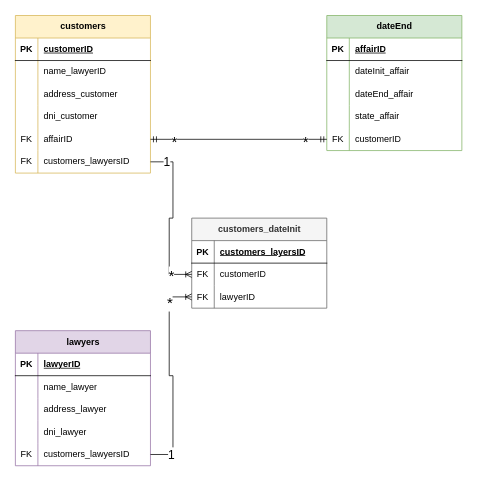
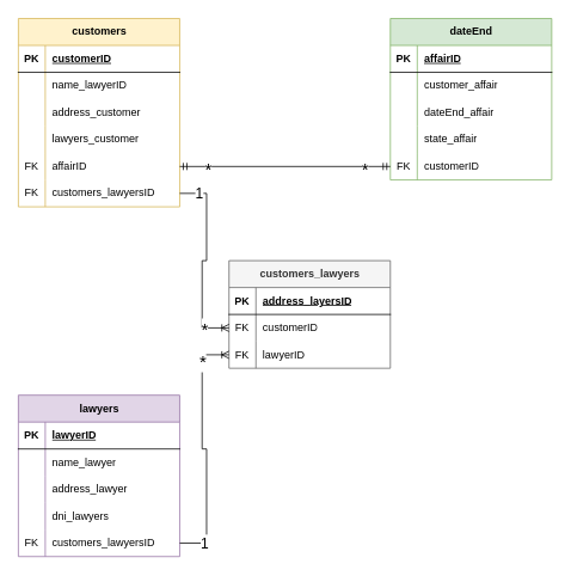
  <mxCell id="0" />
  <mxCell id="1" parent="0" />
  <mxCell id="2" value="customers" style="shape=table;startSize=30;container=1;collapsible=1;childLayout=tableLayout;fixedRows=1;rowLines=0;fontStyle=1;align=center;resizeLast=1;html=1;fillColor=#fff2cc;strokeColor=#d6b656;" parent="1" vertex="1"><mxGeometry x="20" y="20" width="180" height="210" as="geometry" /></mxCell>
  <mxCell id="3" value="" style="shape=tableRow;horizontal=0;startSize=0;swimlaneHead=0;swimlaneBody=0;fillColor=none;collapsible=0;dropTarget=0;points=[[0,0.5],[1,0.5]];portConstraint=eastwest;top=0;left=0;right=0;bottom=1;" parent="2" vertex="1"><mxGeometry y="30" width="180" height="30" as="geometry" /></mxCell>
  <mxCell id="4" value="PK" style="shape=partialRectangle;connectable=0;fillColor=none;top=0;left=0;bottom=0;right=0;fontStyle=1;overflow=hidden;whiteSpace=wrap;html=1;" parent="3" vertex="1"><mxGeometry width="30" height="30" as="geometry"><mxRectangle width="30" height="30" as="alternateBounds" /></mxGeometry></mxCell>
  <mxCell id="5" value="customerID" style="shape=partialRectangle;connectable=0;fillColor=none;top=0;left=0;bottom=0;right=0;align=left;spacingLeft=6;fontStyle=5;overflow=hidden;whiteSpace=wrap;html=1;" parent="3" vertex="1"><mxGeometry x="30" width="150" height="30" as="geometry"><mxRectangle width="150" height="30" as="alternateBounds" /></mxGeometry></mxCell>
  <mxCell id="6" value="" style="shape=tableRow;horizontal=0;startSize=0;swimlaneHead=0;swimlaneBody=0;fillColor=none;collapsible=0;dropTarget=0;points=[[0,0.5],[1,0.5]];portConstraint=eastwest;top=0;left=0;right=0;bottom=0;" parent="2" vertex="1"><mxGeometry y="60" width="180" height="30" as="geometry" /></mxCell>
  <mxCell id="7" value="" style="shape=partialRectangle;connectable=0;fillColor=none;top=0;left=0;bottom=0;right=0;editable=1;overflow=hidden;whiteSpace=wrap;html=1;" parent="6" vertex="1"><mxGeometry width="30" height="30" as="geometry"><mxRectangle width="30" height="30" as="alternateBounds" /></mxGeometry></mxCell>
  <mxCell id="8" value="name_lawyerID" style="shape=partialRectangle;connectable=0;fillColor=none;top=0;left=0;bottom=0;right=0;align=left;spacingLeft=6;overflow=hidden;whiteSpace=wrap;html=1;" parent="6" vertex="1"><mxGeometry x="30" width="150" height="30" as="geometry"><mxRectangle width="150" height="30" as="alternateBounds" /></mxGeometry></mxCell>
  <mxCell id="9" value="" style="shape=tableRow;horizontal=0;startSize=0;swimlaneHead=0;swimlaneBody=0;fillColor=none;collapsible=0;dropTarget=0;points=[[0,0.5],[1,0.5]];portConstraint=eastwest;top=0;left=0;right=0;bottom=0;" parent="2" vertex="1"><mxGeometry y="90" width="180" height="30" as="geometry" /></mxCell>
  <mxCell id="10" value="" style="shape=partialRectangle;connectable=0;fillColor=none;top=0;left=0;bottom=0;right=0;editable=1;overflow=hidden;whiteSpace=wrap;html=1;" parent="9" vertex="1"><mxGeometry width="30" height="30" as="geometry"><mxRectangle width="30" height="30" as="alternateBounds" /></mxGeometry></mxCell>
  <mxCell id="11" value="address_customer" style="shape=partialRectangle;connectable=0;fillColor=none;top=0;left=0;bottom=0;right=0;align=left;spacingLeft=6;overflow=hidden;whiteSpace=wrap;html=1;" parent="9" vertex="1"><mxGeometry x="30" width="150" height="30" as="geometry"><mxRectangle width="150" height="30" as="alternateBounds" /></mxGeometry></mxCell>
  <mxCell id="12" value="" style="shape=tableRow;horizontal=0;startSize=0;swimlaneHead=0;swimlaneBody=0;fillColor=none;collapsible=0;dropTarget=0;points=[[0,0.5],[1,0.5]];portConstraint=eastwest;top=0;left=0;right=0;bottom=0;" parent="2" vertex="1"><mxGeometry y="120" width="180" height="30" as="geometry" /></mxCell>
  <mxCell id="13" value="" style="shape=partialRectangle;connectable=0;fillColor=none;top=0;left=0;bottom=0;right=0;editable=1;overflow=hidden;whiteSpace=wrap;html=1;" parent="12" vertex="1"><mxGeometry width="30" height="30" as="geometry"><mxRectangle width="30" height="30" as="alternateBounds" /></mxGeometry></mxCell>
- <mxCell id="14" value="dni_customer" style="shape=partialRectangle;connectable=0;fillColor=none;top=0;left=0;bottom=0;right=0;align=left;spacingLeft=6;overflow=hidden;whiteSpace=wrap;html=1;" parent="12" vertex="1"><mxGeometry x="30" width="150" height="30" as="geometry"><mxRectangle width="150" height="30" as="alternateBounds" /></mxGeometry></mxCell>
+ <mxCell id="14" value="lawyers_customer" style="shape=partialRectangle;connectable=0;fillColor=none;top=0;left=0;bottom=0;right=0;align=left;spacingLeft=6;overflow=hidden;whiteSpace=wrap;html=1;" parent="12" vertex="1"><mxGeometry x="30" width="150" height="30" as="geometry"><mxRectangle width="150" height="30" as="alternateBounds" /></mxGeometry></mxCell>
  <mxCell id="15" value="" style="shape=tableRow;horizontal=0;startSize=0;swimlaneHead=0;swimlaneBody=0;fillColor=none;collapsible=0;dropTarget=0;points=[[0,0.5],[1,0.5]];portConstraint=eastwest;top=0;left=0;right=0;bottom=0;" vertex="1" parent="2"><mxGeometry y="150" width="180" height="30" as="geometry" /></mxCell>
  <mxCell id="16" value="FK" style="shape=partialRectangle;connectable=0;fillColor=none;top=0;left=0;bottom=0;right=0;editable=1;overflow=hidden;whiteSpace=wrap;html=1;" vertex="1" parent="15"><mxGeometry width="30" height="30" as="geometry"><mxRectangle width="30" height="30" as="alternateBounds" /></mxGeometry></mxCell>
  <mxCell id="17" value="affairID" style="shape=partialRectangle;connectable=0;fillColor=none;top=0;left=0;bottom=0;right=0;align=left;spacingLeft=6;overflow=hidden;whiteSpace=wrap;html=1;" vertex="1" parent="15"><mxGeometry x="30" width="150" height="30" as="geometry"><mxRectangle width="150" height="30" as="alternateBounds" /></mxGeometry></mxCell>
  <mxCell id="18" value="" style="shape=tableRow;horizontal=0;startSize=0;swimlaneHead=0;swimlaneBody=0;fillColor=none;collapsible=0;dropTarget=0;points=[[0,0.5],[1,0.5]];portConstraint=eastwest;top=0;left=0;right=0;bottom=0;" vertex="1" parent="2"><mxGeometry y="180" width="180" height="30" as="geometry" /></mxCell>
  <mxCell id="19" value="FK" style="shape=partialRectangle;connectable=0;fillColor=none;top=0;left=0;bottom=0;right=0;editable=1;overflow=hidden;whiteSpace=wrap;html=1;" vertex="1" parent="18"><mxGeometry width="30" height="30" as="geometry"><mxRectangle width="30" height="30" as="alternateBounds" /></mxGeometry></mxCell>
  <mxCell id="20" value="customers_lawyersID" style="shape=partialRectangle;connectable=0;fillColor=none;top=0;left=0;bottom=0;right=0;align=left;spacingLeft=6;overflow=hidden;whiteSpace=wrap;html=1;" vertex="1" parent="18"><mxGeometry x="30" width="150" height="30" as="geometry"><mxRectangle width="150" height="30" as="alternateBounds" /></mxGeometry></mxCell>
  <mxCell id="21" value="dateEnd" style="shape=table;startSize=30;container=1;collapsible=1;childLayout=tableLayout;fixedRows=1;rowLines=0;fontStyle=1;align=center;resizeLast=1;html=1;fillColor=#d5e8d4;strokeColor=#82b366;" parent="1" vertex="1"><mxGeometry x="435" y="20" width="180" height="180" as="geometry" /></mxCell>
  <mxCell id="22" value="" style="shape=tableRow;horizontal=0;startSize=0;swimlaneHead=0;swimlaneBody=0;fillColor=none;collapsible=0;dropTarget=0;points=[[0,0.5],[1,0.5]];portConstraint=eastwest;top=0;left=0;right=0;bottom=1;" parent="21" vertex="1"><mxGeometry y="30" width="180" height="30" as="geometry" /></mxCell>
  <mxCell id="23" value="PK" style="shape=partialRectangle;connectable=0;fillColor=none;top=0;left=0;bottom=0;right=0;fontStyle=1;overflow=hidden;whiteSpace=wrap;html=1;" parent="22" vertex="1"><mxGeometry width="30" height="30" as="geometry"><mxRectangle width="30" height="30" as="alternateBounds" /></mxGeometry></mxCell>
  <mxCell id="24" value="affairID" style="shape=partialRectangle;connectable=0;fillColor=none;top=0;left=0;bottom=0;right=0;align=left;spacingLeft=6;fontStyle=5;overflow=hidden;whiteSpace=wrap;html=1;" parent="22" vertex="1"><mxGeometry x="30" width="150" height="30" as="geometry"><mxRectangle width="150" height="30" as="alternateBounds" /></mxGeometry></mxCell>
  <mxCell id="25" value="" style="shape=tableRow;horizontal=0;startSize=0;swimlaneHead=0;swimlaneBody=0;fillColor=none;collapsible=0;dropTarget=0;points=[[0,0.5],[1,0.5]];portConstraint=eastwest;top=0;left=0;right=0;bottom=0;" parent="21" vertex="1"><mxGeometry y="60" width="180" height="30" as="geometry" /></mxCell>
  <mxCell id="26" value="" style="shape=partialRectangle;connectable=0;fillColor=none;top=0;left=0;bottom=0;right=0;editable=1;overflow=hidden;whiteSpace=wrap;html=1;" parent="25" vertex="1"><mxGeometry width="30" height="30" as="geometry"><mxRectangle width="30" height="30" as="alternateBounds" /></mxGeometry></mxCell>
- <mxCell id="27" value="dateInit_affair" style="shape=partialRectangle;connectable=0;fillColor=none;top=0;left=0;bottom=0;right=0;align=left;spacingLeft=6;overflow=hidden;whiteSpace=wrap;html=1;" parent="25" vertex="1"><mxGeometry x="30" width="150" height="30" as="geometry"><mxRectangle width="150" height="30" as="alternateBounds" /></mxGeometry></mxCell>
+ <mxCell id="27" value="customer_affair" style="shape=partialRectangle;connectable=0;fillColor=none;top=0;left=0;bottom=0;right=0;align=left;spacingLeft=6;overflow=hidden;whiteSpace=wrap;html=1;" parent="25" vertex="1"><mxGeometry x="30" width="150" height="30" as="geometry"><mxRectangle width="150" height="30" as="alternateBounds" /></mxGeometry></mxCell>
  <mxCell id="28" value="" style="shape=tableRow;horizontal=0;startSize=0;swimlaneHead=0;swimlaneBody=0;fillColor=none;collapsible=0;dropTarget=0;points=[[0,0.5],[1,0.5]];portConstraint=eastwest;top=0;left=0;right=0;bottom=0;" parent="21" vertex="1"><mxGeometry y="90" width="180" height="30" as="geometry" /></mxCell>
  <mxCell id="29" value="" style="shape=partialRectangle;connectable=0;fillColor=none;top=0;left=0;bottom=0;right=0;editable=1;overflow=hidden;whiteSpace=wrap;html=1;" parent="28" vertex="1"><mxGeometry width="30" height="30" as="geometry"><mxRectangle width="30" height="30" as="alternateBounds" /></mxGeometry></mxCell>
  <mxCell id="30" value="dateEnd_affair" style="shape=partialRectangle;connectable=0;fillColor=none;top=0;left=0;bottom=0;right=0;align=left;spacingLeft=6;overflow=hidden;whiteSpace=wrap;html=1;" parent="28" vertex="1"><mxGeometry x="30" width="150" height="30" as="geometry"><mxRectangle width="150" height="30" as="alternateBounds" /></mxGeometry></mxCell>
  <mxCell id="31" value="" style="shape=tableRow;horizontal=0;startSize=0;swimlaneHead=0;swimlaneBody=0;fillColor=none;collapsible=0;dropTarget=0;points=[[0,0.5],[1,0.5]];portConstraint=eastwest;top=0;left=0;right=0;bottom=0;" parent="21" vertex="1"><mxGeometry y="120" width="180" height="30" as="geometry" /></mxCell>
  <mxCell id="32" value="" style="shape=partialRectangle;connectable=0;fillColor=none;top=0;left=0;bottom=0;right=0;editable=1;overflow=hidden;whiteSpace=wrap;html=1;" parent="31" vertex="1"><mxGeometry width="30" height="30" as="geometry"><mxRectangle width="30" height="30" as="alternateBounds" /></mxGeometry></mxCell>
  <mxCell id="33" value="state_affair" style="shape=partialRectangle;connectable=0;fillColor=none;top=0;left=0;bottom=0;right=0;align=left;spacingLeft=6;overflow=hidden;whiteSpace=wrap;html=1;" parent="31" vertex="1"><mxGeometry x="30" width="150" height="30" as="geometry"><mxRectangle width="150" height="30" as="alternateBounds" /></mxGeometry></mxCell>
  <mxCell id="34" value="" style="shape=tableRow;horizontal=0;startSize=0;swimlaneHead=0;swimlaneBody=0;fillColor=none;collapsible=0;dropTarget=0;points=[[0,0.5],[1,0.5]];portConstraint=eastwest;top=0;left=0;right=0;bottom=0;" parent="21" vertex="1"><mxGeometry y="150" width="180" height="30" as="geometry" /></mxCell>
  <mxCell id="35" value="FK" style="shape=partialRectangle;connectable=0;fillColor=none;top=0;left=0;bottom=0;right=0;editable=1;overflow=hidden;whiteSpace=wrap;html=1;" parent="34" vertex="1"><mxGeometry width="30" height="30" as="geometry"><mxRectangle width="30" height="30" as="alternateBounds" /></mxGeometry></mxCell>
  <mxCell id="36" value="customerID" style="shape=partialRectangle;connectable=0;fillColor=none;top=0;left=0;bottom=0;right=0;align=left;spacingLeft=6;overflow=hidden;whiteSpace=wrap;html=1;" parent="34" vertex="1"><mxGeometry x="30" width="150" height="30" as="geometry"><mxRectangle width="150" height="30" as="alternateBounds" /></mxGeometry></mxCell>
  <mxCell id="37" value="lawyers" style="shape=table;startSize=30;container=1;collapsible=1;childLayout=tableLayout;fixedRows=1;rowLines=0;fontStyle=1;align=center;resizeLast=1;html=1;fillColor=#e1d5e7;strokeColor=#9673a6;" parent="1" vertex="1"><mxGeometry x="20" y="440" width="180" height="180" as="geometry" /></mxCell>
  <mxCell id="38" value="" style="shape=tableRow;horizontal=0;startSize=0;swimlaneHead=0;swimlaneBody=0;fillColor=none;collapsible=0;dropTarget=0;points=[[0,0.5],[1,0.5]];portConstraint=eastwest;top=0;left=0;right=0;bottom=1;" parent="37" vertex="1"><mxGeometry y="30" width="180" height="30" as="geometry" /></mxCell>
  <mxCell id="39" value="PK" style="shape=partialRectangle;connectable=0;fillColor=none;top=0;left=0;bottom=0;right=0;fontStyle=1;overflow=hidden;whiteSpace=wrap;html=1;" parent="38" vertex="1"><mxGeometry width="30" height="30" as="geometry"><mxRectangle width="30" height="30" as="alternateBounds" /></mxGeometry></mxCell>
  <mxCell id="40" value="lawyerID" style="shape=partialRectangle;connectable=0;fillColor=none;top=0;left=0;bottom=0;right=0;align=left;spacingLeft=6;fontStyle=5;overflow=hidden;whiteSpace=wrap;html=1;" parent="38" vertex="1"><mxGeometry x="30" width="150" height="30" as="geometry"><mxRectangle width="150" height="30" as="alternateBounds" /></mxGeometry></mxCell>
  <mxCell id="41" value="" style="shape=tableRow;horizontal=0;startSize=0;swimlaneHead=0;swimlaneBody=0;fillColor=none;collapsible=0;dropTarget=0;points=[[0,0.5],[1,0.5]];portConstraint=eastwest;top=0;left=0;right=0;bottom=0;" parent="37" vertex="1"><mxGeometry y="60" width="180" height="30" as="geometry" /></mxCell>
  <mxCell id="42" value="" style="shape=partialRectangle;connectable=0;fillColor=none;top=0;left=0;bottom=0;right=0;editable=1;overflow=hidden;whiteSpace=wrap;html=1;" parent="41" vertex="1"><mxGeometry width="30" height="30" as="geometry"><mxRectangle width="30" height="30" as="alternateBounds" /></mxGeometry></mxCell>
  <mxCell id="43" value="name_lawyer" style="shape=partialRectangle;connectable=0;fillColor=none;top=0;left=0;bottom=0;right=0;align=left;spacingLeft=6;overflow=hidden;whiteSpace=wrap;html=1;" parent="41" vertex="1"><mxGeometry x="30" width="150" height="30" as="geometry"><mxRectangle width="150" height="30" as="alternateBounds" /></mxGeometry></mxCell>
  <mxCell id="44" value="" style="shape=tableRow;horizontal=0;startSize=0;swimlaneHead=0;swimlaneBody=0;fillColor=none;collapsible=0;dropTarget=0;points=[[0,0.5],[1,0.5]];portConstraint=eastwest;top=0;left=0;right=0;bottom=0;" parent="37" vertex="1"><mxGeometry y="90" width="180" height="30" as="geometry" /></mxCell>
  <mxCell id="45" value="" style="shape=partialRectangle;connectable=0;fillColor=none;top=0;left=0;bottom=0;right=0;editable=1;overflow=hidden;whiteSpace=wrap;html=1;" parent="44" vertex="1"><mxGeometry width="30" height="30" as="geometry"><mxRectangle width="30" height="30" as="alternateBounds" /></mxGeometry></mxCell>
  <mxCell id="46" value="address_lawyer" style="shape=partialRectangle;connectable=0;fillColor=none;top=0;left=0;bottom=0;right=0;align=left;spacingLeft=6;overflow=hidden;whiteSpace=wrap;html=1;" parent="44" vertex="1"><mxGeometry x="30" width="150" height="30" as="geometry"><mxRectangle width="150" height="30" as="alternateBounds" /></mxGeometry></mxCell>
  <mxCell id="47" value="" style="shape=tableRow;horizontal=0;startSize=0;swimlaneHead=0;swimlaneBody=0;fillColor=none;collapsible=0;dropTarget=0;points=[[0,0.5],[1,0.5]];portConstraint=eastwest;top=0;left=0;right=0;bottom=0;" parent="37" vertex="1"><mxGeometry y="120" width="180" height="30" as="geometry" /></mxCell>
  <mxCell id="48" value="" style="shape=partialRectangle;connectable=0;fillColor=none;top=0;left=0;bottom=0;right=0;editable=1;overflow=hidden;whiteSpace=wrap;html=1;" parent="47" vertex="1"><mxGeometry width="30" height="30" as="geometry"><mxRectangle width="30" height="30" as="alternateBounds" /></mxGeometry></mxCell>
- <mxCell id="49" value="dni_lawyer" style="shape=partialRectangle;connectable=0;fillColor=none;top=0;left=0;bottom=0;right=0;align=left;spacingLeft=6;overflow=hidden;whiteSpace=wrap;html=1;" parent="47" vertex="1"><mxGeometry x="30" width="150" height="30" as="geometry"><mxRectangle width="150" height="30" as="alternateBounds" /></mxGeometry></mxCell>
+ <mxCell id="49" value="dni_lawyers" style="shape=partialRectangle;connectable=0;fillColor=none;top=0;left=0;bottom=0;right=0;align=left;spacingLeft=6;overflow=hidden;whiteSpace=wrap;html=1;" parent="47" vertex="1"><mxGeometry x="30" width="150" height="30" as="geometry"><mxRectangle width="150" height="30" as="alternateBounds" /></mxGeometry></mxCell>
  <mxCell id="50" value="" style="shape=tableRow;horizontal=0;startSize=0;swimlaneHead=0;swimlaneBody=0;fillColor=none;collapsible=0;dropTarget=0;points=[[0,0.5],[1,0.5]];portConstraint=eastwest;top=0;left=0;right=0;bottom=0;" parent="37" vertex="1"><mxGeometry y="150" width="180" height="30" as="geometry" /></mxCell>
  <mxCell id="51" value="FK" style="shape=partialRectangle;connectable=0;fillColor=none;top=0;left=0;bottom=0;right=0;editable=1;overflow=hidden;whiteSpace=wrap;html=1;" parent="50" vertex="1"><mxGeometry width="30" height="30" as="geometry"><mxRectangle width="30" height="30" as="alternateBounds" /></mxGeometry></mxCell>
  <mxCell id="52" value="customers_lawyersID" style="shape=partialRectangle;connectable=0;fillColor=none;top=0;left=0;bottom=0;right=0;align=left;spacingLeft=6;overflow=hidden;whiteSpace=wrap;html=1;" parent="50" vertex="1"><mxGeometry x="30" width="150" height="30" as="geometry"><mxRectangle width="150" height="30" as="alternateBounds" /></mxGeometry></mxCell>
  <mxCell id="53" value="" style="edgeStyle=entityRelationEdgeStyle;fontSize=12;html=1;endArrow=ERmandOne;startArrow=ERmandOne;rounded=0;" edge="1" parent="1" source="15" target="34"><mxGeometry width="100" height="100" relative="1" as="geometry"><mxPoint x="340" y="370" as="sourcePoint" /><mxPoint x="440" y="270" as="targetPoint" /></mxGeometry></mxCell>
  <mxCell id="54" value="*" style="edgeLabel;html=1;align=center;verticalAlign=middle;resizable=0;points=[];fontSize=20;" vertex="1" connectable="0" parent="53"><mxGeometry x="-0.734" y="-2" relative="1" as="geometry"><mxPoint as="offset" /></mxGeometry></mxCell>
  <mxCell id="55" value="*" style="edgeLabel;html=1;align=center;verticalAlign=middle;resizable=0;points=[];fontSize=20;" vertex="1" connectable="0" parent="53"><mxGeometry x="0.752" y="-2" relative="1" as="geometry"><mxPoint as="offset" /></mxGeometry></mxCell>
- <mxCell id="56" value="customers_dateInit" style="shape=table;startSize=30;container=1;collapsible=1;childLayout=tableLayout;fixedRows=1;rowLines=0;fontStyle=1;align=center;resizeLast=1;html=1;fillColor=#f5f5f5;fontColor=#333333;strokeColor=#666666;" vertex="1" parent="1"><mxGeometry x="255" y="290" width="180" height="120" as="geometry" /></mxCell>
+ <mxCell id="56" value="customers_lawyers" style="shape=table;startSize=30;container=1;collapsible=1;childLayout=tableLayout;fixedRows=1;rowLines=0;fontStyle=1;align=center;resizeLast=1;html=1;fillColor=#f5f5f5;fontColor=#333333;strokeColor=#666666;" vertex="1" parent="1"><mxGeometry x="255" y="290" width="180" height="120" as="geometry" /></mxCell>
  <mxCell id="57" value="" style="shape=tableRow;horizontal=0;startSize=0;swimlaneHead=0;swimlaneBody=0;fillColor=none;collapsible=0;dropTarget=0;points=[[0,0.5],[1,0.5]];portConstraint=eastwest;top=0;left=0;right=0;bottom=1;" vertex="1" parent="56"><mxGeometry y="30" width="180" height="30" as="geometry" /></mxCell>
  <mxCell id="58" value="PK" style="shape=partialRectangle;connectable=0;fillColor=none;top=0;left=0;bottom=0;right=0;fontStyle=1;overflow=hidden;whiteSpace=wrap;html=1;" vertex="1" parent="57"><mxGeometry width="30" height="30" as="geometry"><mxRectangle width="30" height="30" as="alternateBounds" /></mxGeometry></mxCell>
- <mxCell id="59" value="customers_layersID" style="shape=partialRectangle;connectable=0;fillColor=none;top=0;left=0;bottom=0;right=0;align=left;spacingLeft=6;fontStyle=5;overflow=hidden;whiteSpace=wrap;html=1;" vertex="1" parent="57"><mxGeometry x="30" width="150" height="30" as="geometry"><mxRectangle width="150" height="30" as="alternateBounds" /></mxGeometry></mxCell>
+ <mxCell id="59" value="address_layersID" style="shape=partialRectangle;connectable=0;fillColor=none;top=0;left=0;bottom=0;right=0;align=left;spacingLeft=6;fontStyle=5;overflow=hidden;whiteSpace=wrap;html=1;" vertex="1" parent="57"><mxGeometry x="30" width="150" height="30" as="geometry"><mxRectangle width="150" height="30" as="alternateBounds" /></mxGeometry></mxCell>
  <mxCell id="60" value="" style="shape=tableRow;horizontal=0;startSize=0;swimlaneHead=0;swimlaneBody=0;fillColor=none;collapsible=0;dropTarget=0;points=[[0,0.5],[1,0.5]];portConstraint=eastwest;top=0;left=0;right=0;bottom=0;" vertex="1" parent="56"><mxGeometry y="60" width="180" height="30" as="geometry" /></mxCell>
  <mxCell id="61" value="FK" style="shape=partialRectangle;connectable=0;fillColor=none;top=0;left=0;bottom=0;right=0;editable=1;overflow=hidden;whiteSpace=wrap;html=1;" vertex="1" parent="60"><mxGeometry width="30" height="30" as="geometry"><mxRectangle width="30" height="30" as="alternateBounds" /></mxGeometry></mxCell>
  <mxCell id="62" value="customerID" style="shape=partialRectangle;connectable=0;fillColor=none;top=0;left=0;bottom=0;right=0;align=left;spacingLeft=6;overflow=hidden;whiteSpace=wrap;html=1;" vertex="1" parent="60"><mxGeometry x="30" width="150" height="30" as="geometry"><mxRectangle width="150" height="30" as="alternateBounds" /></mxGeometry></mxCell>
  <mxCell id="63" value="" style="shape=tableRow;horizontal=0;startSize=0;swimlaneHead=0;swimlaneBody=0;fillColor=none;collapsible=0;dropTarget=0;points=[[0,0.5],[1,0.5]];portConstraint=eastwest;top=0;left=0;right=0;bottom=0;" vertex="1" parent="56"><mxGeometry y="90" width="180" height="30" as="geometry" /></mxCell>
  <mxCell id="64" value="FK" style="shape=partialRectangle;connectable=0;fillColor=none;top=0;left=0;bottom=0;right=0;editable=1;overflow=hidden;whiteSpace=wrap;html=1;" vertex="1" parent="63"><mxGeometry width="30" height="30" as="geometry"><mxRectangle width="30" height="30" as="alternateBounds" /></mxGeometry></mxCell>
  <mxCell id="65" value="lawyerID" style="shape=partialRectangle;connectable=0;fillColor=none;top=0;left=0;bottom=0;right=0;align=left;spacingLeft=6;overflow=hidden;whiteSpace=wrap;html=1;" vertex="1" parent="63"><mxGeometry x="30" width="150" height="30" as="geometry"><mxRectangle width="150" height="30" as="alternateBounds" /></mxGeometry></mxCell>
  <mxCell id="66" value="" style="edgeStyle=entityRelationEdgeStyle;fontSize=12;html=1;endArrow=ERoneToMany;rounded=0;" edge="1" parent="1" source="18" target="60"><mxGeometry width="100" height="100" relative="1" as="geometry"><mxPoint x="350" y="370" as="sourcePoint" /><mxPoint x="450" y="270" as="targetPoint" /></mxGeometry></mxCell>
  <mxCell id="67" value="1" style="edgeLabel;html=1;align=center;verticalAlign=middle;resizable=0;points=[];fontSize=16;" vertex="1" connectable="0" parent="66"><mxGeometry x="-0.8" y="1" relative="1" as="geometry"><mxPoint as="offset" /></mxGeometry></mxCell>
  <mxCell id="68" value="*" style="edgeLabel;html=1;align=center;verticalAlign=middle;resizable=0;points=[];fontSize=20;" vertex="1" connectable="0" parent="66"><mxGeometry x="0.74" relative="1" as="geometry"><mxPoint as="offset" /></mxGeometry></mxCell>
  <mxCell id="69" value="" style="edgeStyle=entityRelationEdgeStyle;fontSize=12;html=1;endArrow=ERoneToMany;rounded=0;" edge="1" parent="1" source="50" target="63"><mxGeometry width="100" height="100" relative="1" as="geometry"><mxPoint x="210" y="225" as="sourcePoint" /><mxPoint x="265" y="360" as="targetPoint" /></mxGeometry></mxCell>
  <mxCell id="70" value="1" style="edgeLabel;html=1;align=center;verticalAlign=middle;resizable=0;points=[];fontSize=16;" vertex="1" connectable="0" parent="69"><mxGeometry x="-0.8" y="1" relative="1" as="geometry"><mxPoint as="offset" /></mxGeometry></mxCell>
  <mxCell id="71" value="*" style="edgeLabel;html=1;align=center;verticalAlign=middle;resizable=0;points=[];fontSize=20;" vertex="1" connectable="0" parent="69"><mxGeometry x="0.74" relative="1" as="geometry"><mxPoint as="offset" /></mxGeometry></mxCell>
